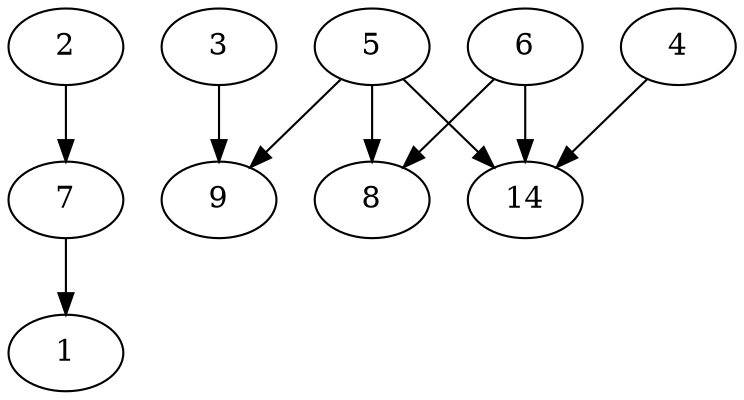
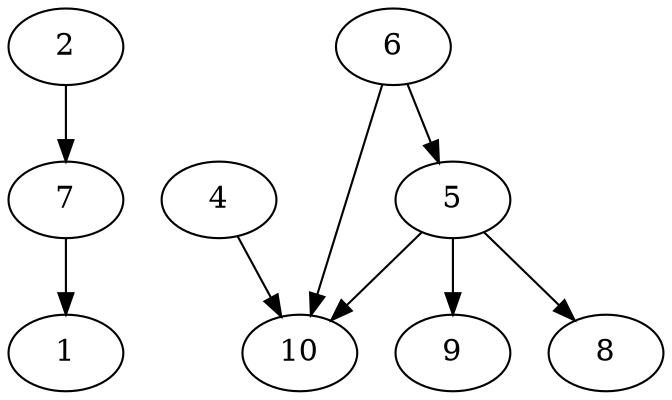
  digraph {
    node [alpha=0.08]
    1 [expect_size=35435520]
    7 [expect_size=36137984]
    2 [alpha=0.17 expect_size=36882432]
    9 [alpha=0.14 expect_size=18729984]
-   3 [alpha=0.16 expect_size=19412992]
    4 [alpha=0.20 expect_size=45601792]
-   10 [alpha=0.15 expect_size=17056768 label=14]
+   10 [alpha=0.15 expect_size=17056768]
    5 [alpha=0.10 expect_size=24350720]
    8 [alpha=0.11 expect_size=43141120]
    6 [alpha=0.19 expect_size=19693568]
    7 -> 1
    2 -> 7
-   3 -> 9
    4 -> 10
    5 -> 9
    5 -> 10
    5 -> 8
    6 -> 10
-   6 -> 8
+   6 -> 5
  }
